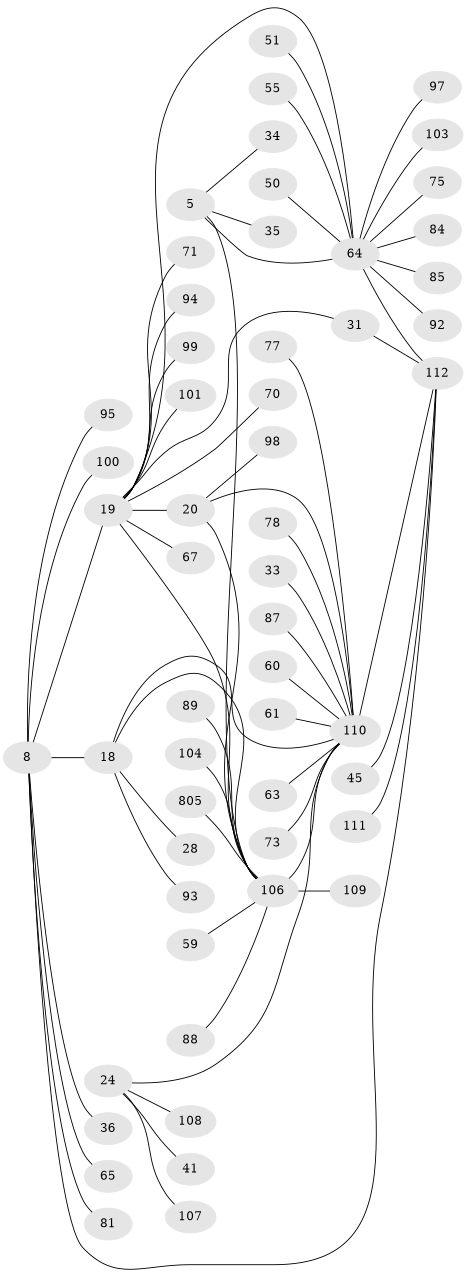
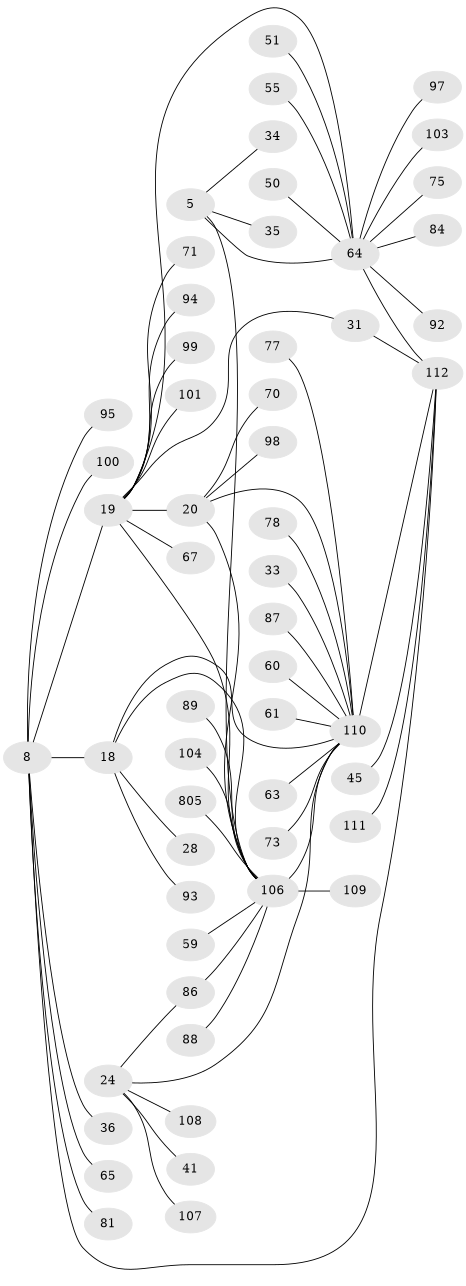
  graph {
    rankdir=LR
    node [color=gray90 style=filled]
    5 [super="+3"]
    34
    35
    64 [super="+48"]
    106 [super="+57+4+52"]
    112 [super="+37+69+15"]
    75
    84
-   85
    92
    97
    103 [super="+91"]
    110 [super="+102+25+27+39+49"]
    109
    8 [super="+7"]
    n16 [label=18 super="+9"]
    19 [super="+16+18"]
    36
    65
    81
    95 [super="+53"]
    100
    28
    93 [super="+79"]
    20 [super="+17"]
    31
    67
    70
    71
    94
    99
    101
    98 [super="+42+76"]
    24 [super="+23"]
    41
+   86 [super="+80"]
    107
    108
    45
    50
    51
    55 [super="+40"]
    59
    60
    61
    63
    73
    77
    78
    n50 [label=33]
    87
    88
    89 [super="+58+62+82"]
    104
    n55 [label=805]
    111
    5 -- 34
    5 -- 35
    5 -- 64
    5 -- 106 [weight=6]
    64 -- 112 [weight=6]
    64 -- 75
    64 -- 84
-   64 -- 85
    64 -- 92
    64 -- 97
    64 -- 103
    106 -- 110
    106 -- 109
    110 -- 112
    8 -- 112 [weight=2]
    8 -- n16 [weight=6]
    8 -- 19
    8 -- 36
    8 -- 65
    8 -- 81
    8 -- 95
    8 -- 100
    n16 -- 106 [weight=2]
    n16 -- 110 [weight=2]
    n16 -- 28
    n16 -- 93
    19 -- 64 [weight=2]
    19 -- 106
    19 -- 20 [weight=6]
    19 -- 31
    19 -- 67
-   19 -- 70
+   20 -- 70
    19 -- 71
    19 -- 94
    19 -- 99
    19 -- 101
    20 -- 106
    20 -- 110 [weight=2]
    20 -- 98
    31 -- 112
    24 -- 110 [weight=6]
    24 -- 41
+   24 -- 86
    24 -- 107
    24 -- 108
+   86 -- 106
    45 -- 112
    50 -- 64
    51 -- 64
    55 -- 64
    59 -- 106
    60 -- 110
    61 -- 110
    63 -- 110
    73 -- 110
    77 -- 110
    78 -- 110
    n50 -- 110
    87 -- 110
    88 -- 106
    89 -- 106
    104 -- 106
    n55 -- 106
    111 -- 112
  }
